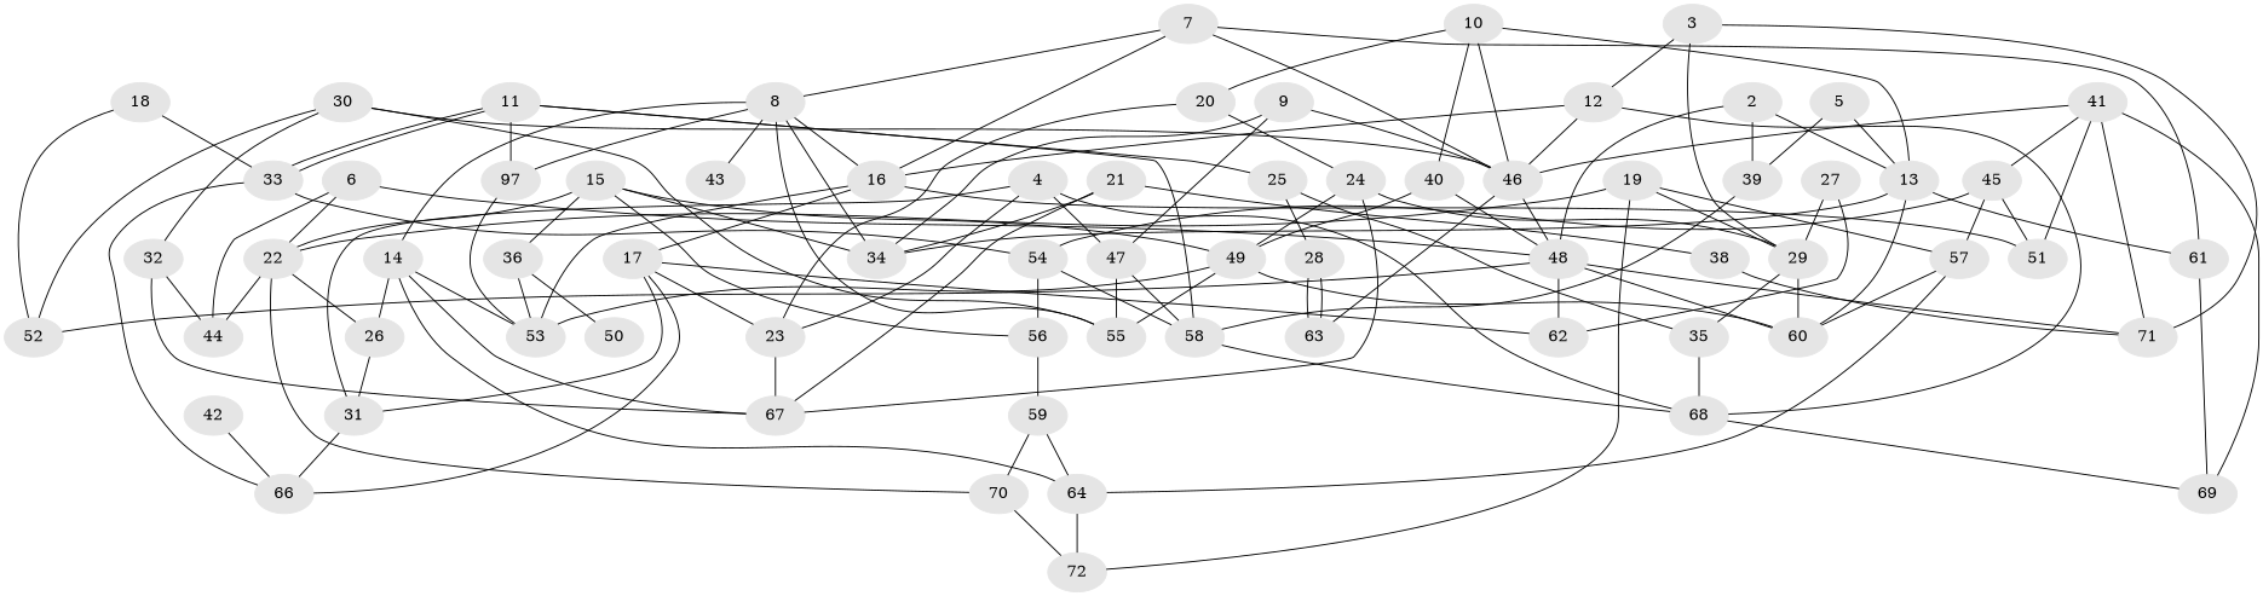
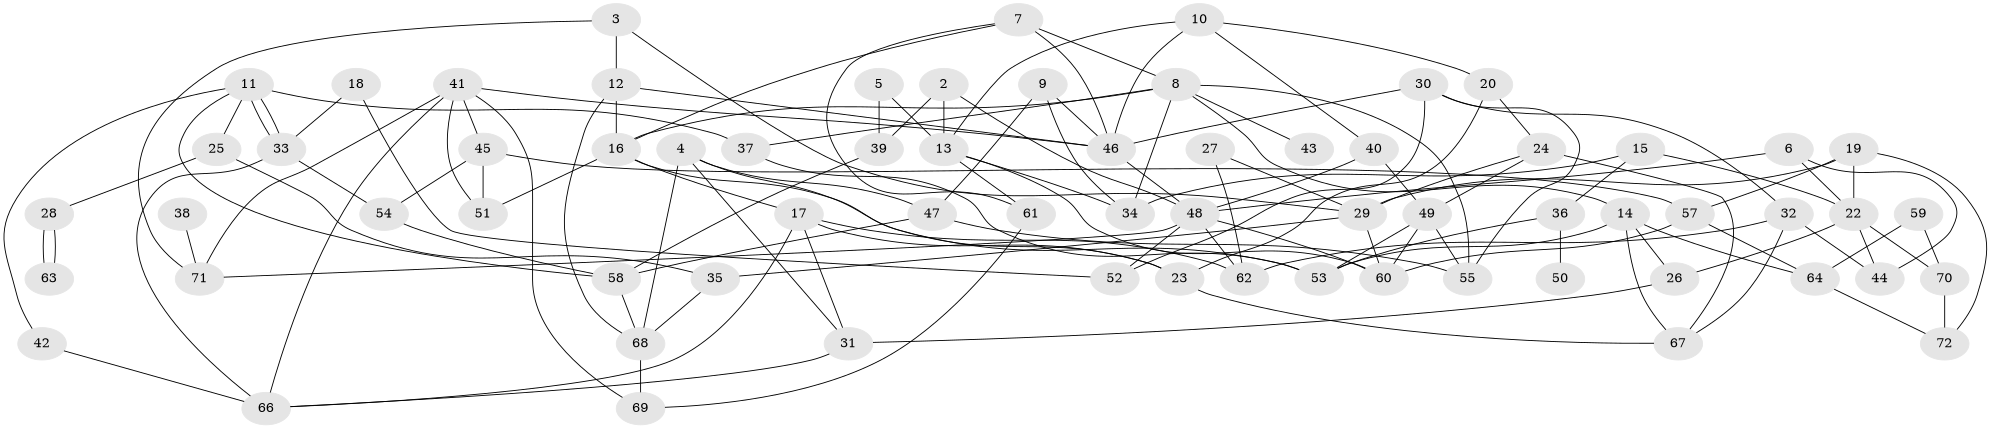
  graph {
    node [color=gray90 style=filled]
-   21
    34
    67
    38
    23
-   56
    59
    2
    13
    39
    48
    61
    60
    58
    71
    62
    52
    3
    12
    29
    68
    46
    16
    35
    4
    31
    47
    66
    55
    69
    5
    6
    22
    44
    26
    70
    7
    8
    43
    14
-   37 [label=97]
+   37
    63
    53
    64
    17
    51
    9
    10
    20
    40
    24
    49
    11
    25
    33
    42
    28
    54
    72
    15
    36
    50
    18
    19
    57
    27
    30
    32
    41
    45
-   21 -- 34
-   21 -- 67
-   21 -- 38
    38 -- 71
    23 -- 67
-   56 -- 59
    59 -- 70
    59 -- 64
    2 -- 13
    2 -- 39
    2 -- 48
    13 -- 34
    13 -- 61
    13 -- 60
    39 -- 58
    48 -- 60
    48 -- 71
    48 -- 62
    48 -- 52
    61 -- 69
    58 -- 68
    3 -- 71
    3 -- 12
    3 -- 29
    12 -- 68
    12 -- 46
    12 -- 16
    29 -- 60
    29 -- 35
    68 -- 69
    46 -- 48
-   46 -- 63
    16 -- 53
    16 -- 17
    16 -- 51
    35 -- 68
    4 -- 23
    4 -- 68
    4 -- 31
    4 -- 47
    31 -- 66
    47 -- 58
    47 -- 55
    5 -- 13
    5 -- 39
    6 -- 48
    6 -- 22
    6 -- 44
    22 -- 44
    22 -- 26
    22 -- 70
    26 -- 31
    70 -- 72
    7 -- 61
    7 -- 46
    7 -- 16
    7 -- 8
    8 -- 34
    8 -- 16
    8 -- 55
    8 -- 43
    8 -- 14
    8 -- 37
    14 -- 67
    14 -- 26
    14 -- 53
    14 -- 64
    37 -- 53
    64 -- 72
    17 -- 23
    17 -- 62
    17 -- 31
    17 -- 66
    9 -- 34
    9 -- 46
    9 -- 47
    10 -- 13
    10 -- 46
    10 -- 20
    10 -- 40
    20 -- 23
    20 -- 24
    40 -- 48
    40 -- 49
    24 -- 67
    24 -- 29
    24 -- 49
    49 -- 60
    49 -- 55
    49 -- 53
    11 -- 58
    11 -- 37
    11 -- 25
    11 -- 33
    11 -- 33
+   11 -- 42
    25 -- 35
    25 -- 28
    33 -- 66
    33 -- 54
    42 -- 66
    28 -- 63
    28 -- 63
-   54 -- 56
    54 -- 58
    15 -- 34
-   15 -- 56
    15 -- 22
-   15 -- 49
    15 -- 36
    36 -- 53
    36 -- 50
    18 -- 52
    18 -- 33
    19 -- 29
    19 -- 22
    19 -- 72
    19 -- 57
    57 -- 60
    57 -- 64
    27 -- 62
    27 -- 29
    30 -- 52
    30 -- 46
    30 -- 55
    30 -- 32
    32 -- 67
+   32 -- 62
    32 -- 44
    41 -- 71
    41 -- 46
+   41 -- 66
    41 -- 69
    41 -- 51
    41 -- 45
    45 -- 51
    45 -- 54
    45 -- 57
  }
